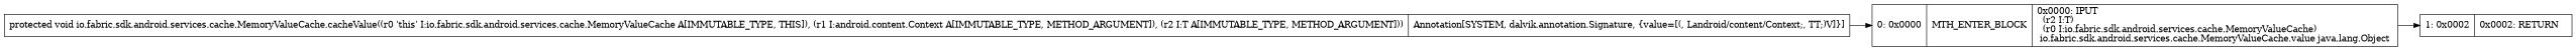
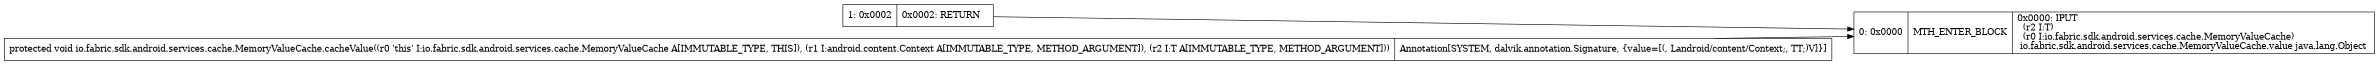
  digraph {
    rankdir=LR
    node [shape=record]
    n1 [label="{0\:\ 0x0000|MTH_ENTER_BLOCK\l|0x0000: IPUT  \l  (r2 I:T)\l  (r0 I:io.fabric.sdk.android.services.cache.MemoryValueCache)\l io.fabric.sdk.android.services.cache.MemoryValueCache.value java.lang.Object \l}"]
    n2 [label="{1\:\ 0x0002|0x0002: RETURN   \l}"]
    n3 [label="{protected void io.fabric.sdk.android.services.cache.MemoryValueCache.cacheValue((r0 'this' I:io.fabric.sdk.android.services.cache.MemoryValueCache A[IMMUTABLE_TYPE, THIS]), (r1 I:android.content.Context A[IMMUTABLE_TYPE, METHOD_ARGUMENT]), (r2 I:T A[IMMUTABLE_TYPE, METHOD_ARGUMENT]))  | Annotation[SYSTEM, dalvik.annotation.Signature, \{value=[(, Landroid\/content\/Context;, TT;)V]\}]\l}"]
-   n1 -> n2
+   n2 -> n1
    n3 -> n1
  }
